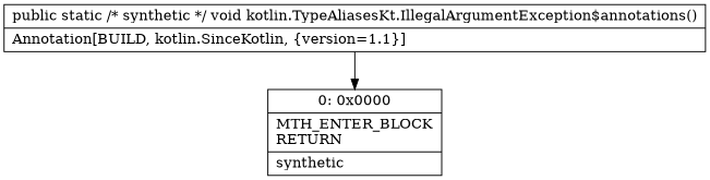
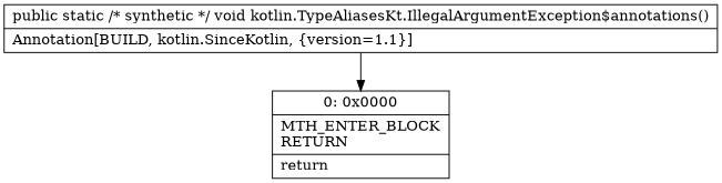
  digraph {
    node [shape=record]
-   n1 [label="{0\:\ 0x0000|MTH_ENTER_BLOCK\lRETURN\l|synthetic\l}"]
+   n1 [label="{0\:\ 0x0000|MTH_ENTER_BLOCK\lRETURN\l|return\l}"]
    n2 [label="{public static \/* synthetic *\/ void kotlin.TypeAliasesKt.IllegalArgumentException$annotations()  | Annotation[BUILD, kotlin.SinceKotlin, \{version=1.1\}]\l}"]
    n2 -> n1
  }
